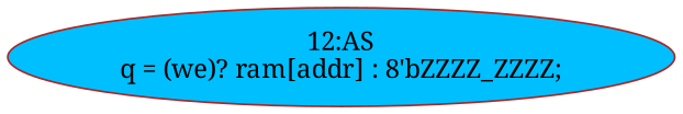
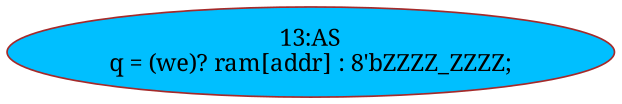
  strict digraph {
    rankdir=LR
    fontname="Noto Serif"
-   n1 [ast="<pyverilog.vparser.ast.Assign object at 0x7fe7b594c2d0>" def_var="['q']" fillcolor=deepskyblue label="12:AS\nq = (we)? ram[addr] : 8'bZZZZ_ZZZZ;" statements="[]" style=filled typ=Assign use_var="['we', 'ram', 'addr']" color=brown fontname="Noto Serif"]
+   n1 [ast="<pyverilog.vparser.ast.Assign object at 0x7fe7b594c2d0>" def_var="['q']" fillcolor=deepskyblue label="13:AS\nq = (we)? ram[addr] : 8'bZZZZ_ZZZZ;" statements="[]" style=filled typ=Assign use_var="['we', 'ram', 'addr']" color=brown fontname="Noto Serif"]
  }
